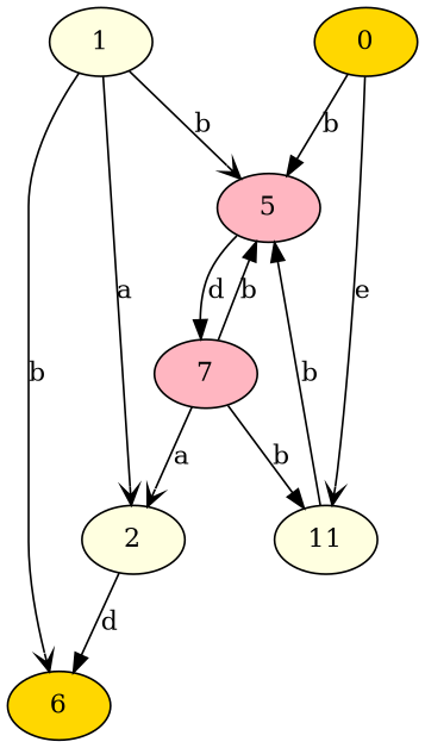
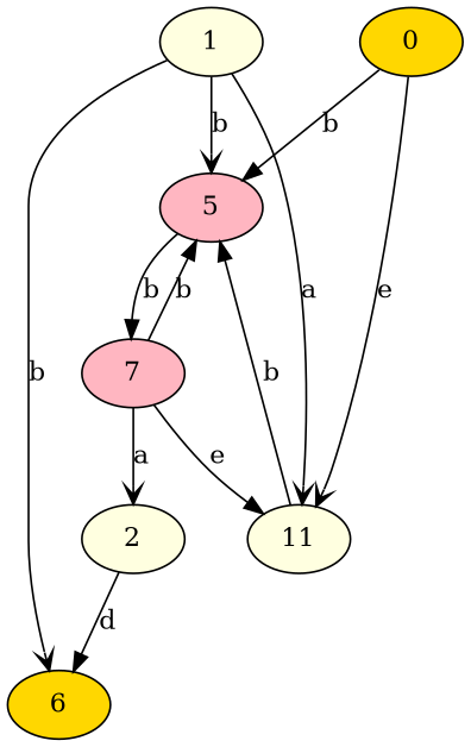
  strict digraph {
    node [fillcolor=lightyellow style=filled]
    edge [arrowhead=normal]
    1
    2
    5 [fillcolor=lightpink]
    6 [fillcolor=gold]
    7 [fillcolor=lightpink]
    0 [fillcolor=gold]
    11
-   1 -> 2 [arrowhead=vee label=a]
+   1 -> 11 [arrowhead=vee label=a]
    1 -> 5 [arrowhead=vee label=b]
    1 -> 6 [arrowhead=vee label=b]
    2 -> 6 [label=d]
-   5 -> 7 [label=d]
+   5 -> 7 [label=b]
    7 -> 2 [arrowhead=vee label=a]
    7 -> 5 [label=b]
-   7 -> 11 [label=b]
+   7 -> 11 [label=e]
    0 -> 5 [label=b]
    0 -> 11 [arrowhead=vee label=e]
    11 -> 5 [label=b]
  }
